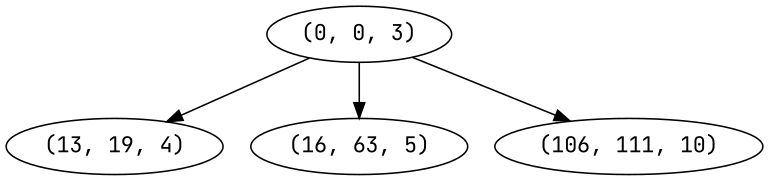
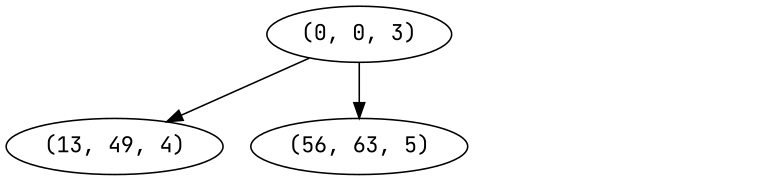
  digraph {
    fontname="JetBrains Mono"
    node [fontname="JetBrains Mono"]
    edge [fontname="JetBrains Mono"]
    n1 [label="(0, 0, 3)"]
-   "(13, 19, 4)"
-   "(56, 63, 5)" [label="(16, 63, 5)"]
-   "(106, 111, 10)"
+   "(13, 19, 4)" [label="(13, 49, 4)"]
+   "(56, 63, 5)"
    n1 -> "(13, 19, 4)"
    n1 -> "(56, 63, 5)"
-   n1 -> "(106, 111, 10)"
  }
